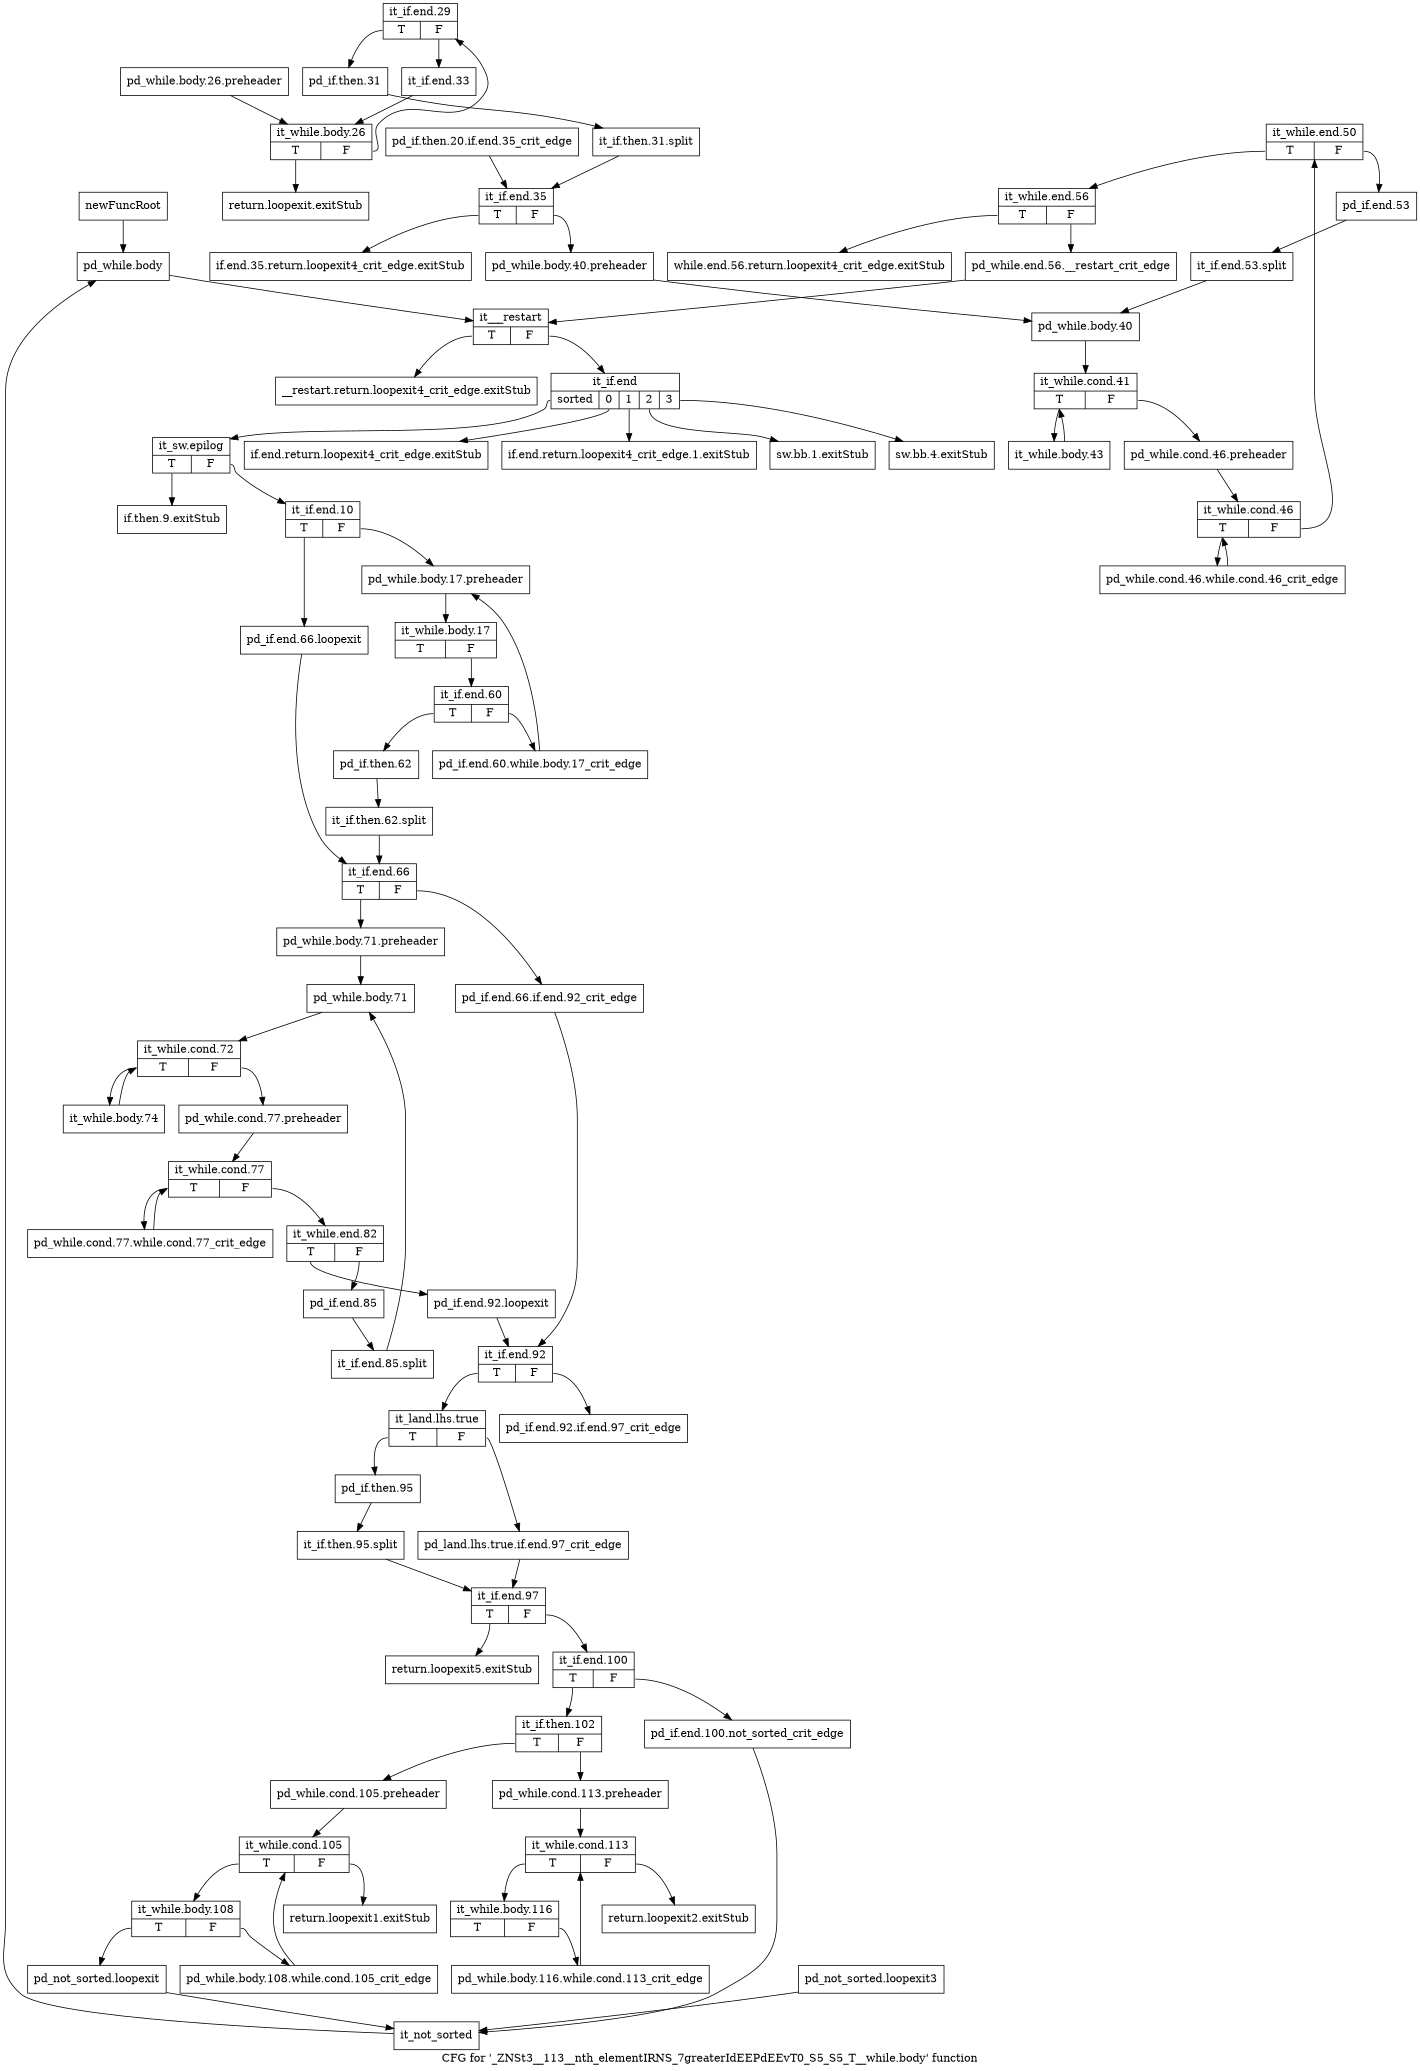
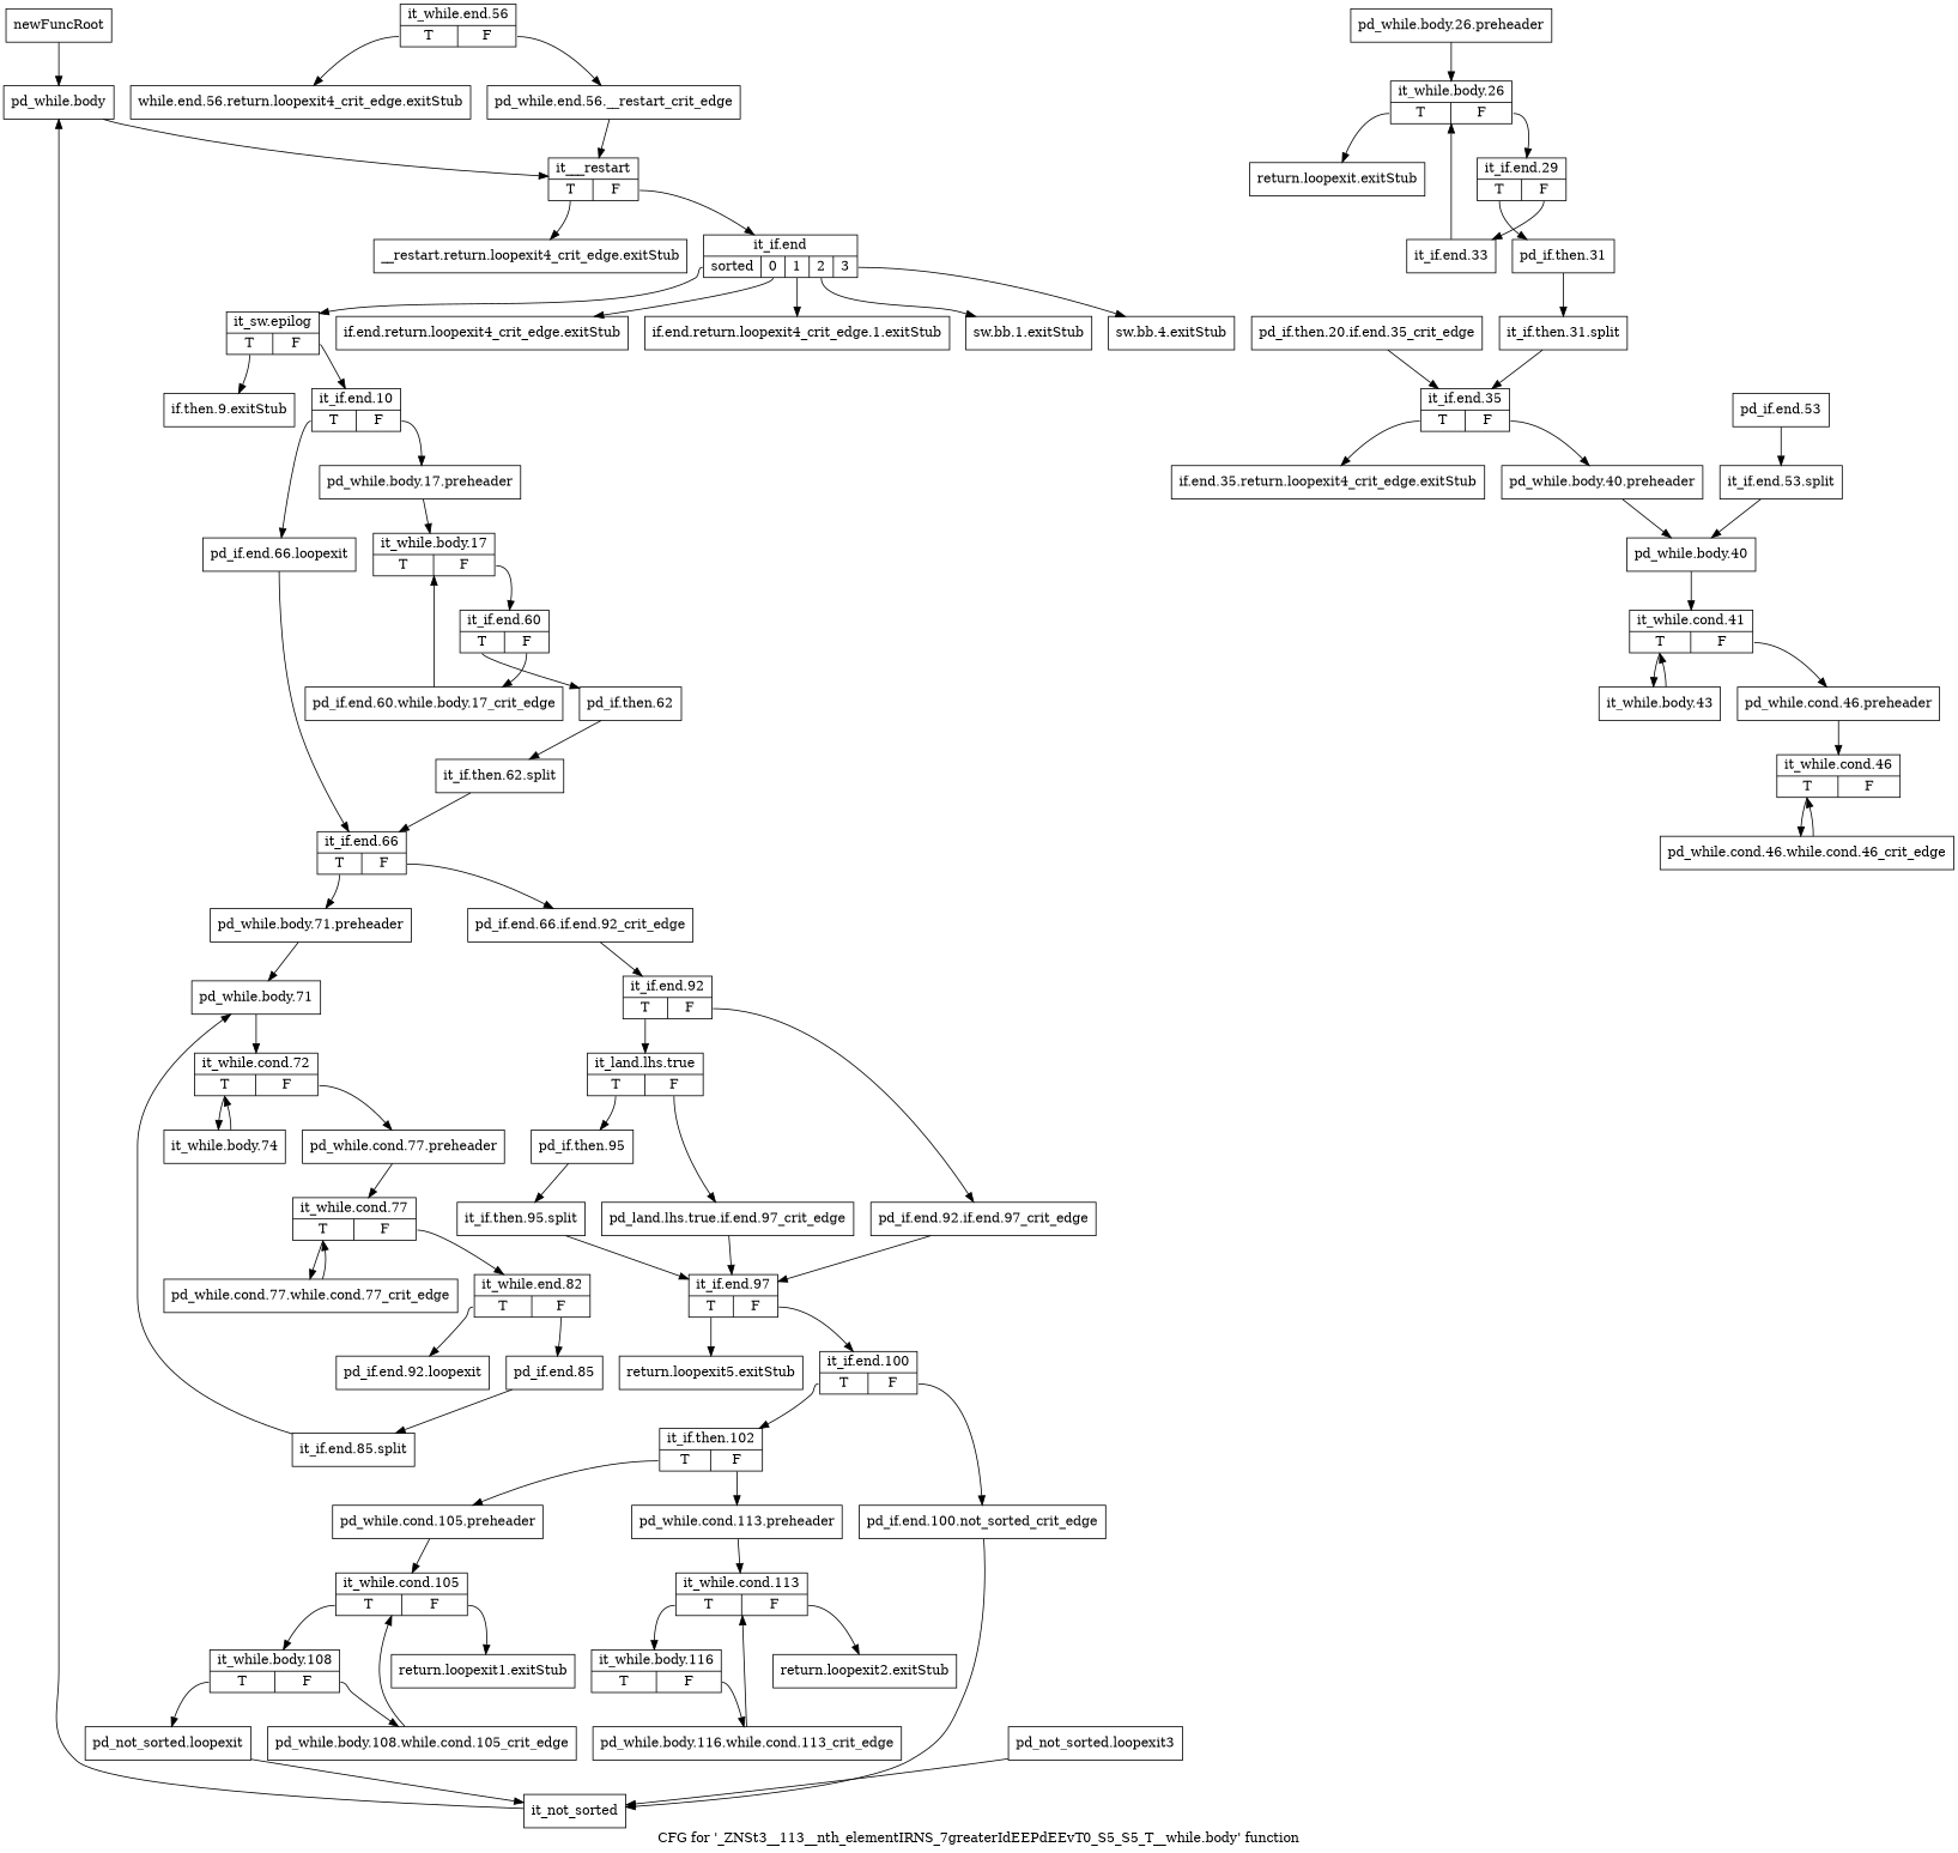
  digraph {
    label="CFG for '_ZNSt3__113__nth_elementIRNS_7greaterIdEEPdEEvT0_S5_S5_T__while.body' function"
    node [shape=record]
    n1 [label="{newFuncRoot}"]
    n2 [label="{pd_while.body}"]
    n3 [label="{it___restart|{<s0>T|<s1>F}}"]
    n4 [label="{__restart.return.loopexit4_crit_edge.exitStub}"]
    n5 [label="{it_if.end|{<s0>sorted|<s1>0|<s2>1|<s3>2|<s4>3}}"]
    n6 [label="{if.end.return.loopexit4_crit_edge.exitStub}"]
    n7 [label="{if.end.return.loopexit4_crit_edge.1.exitStub}"]
    n8 [label="{sw.bb.1.exitStub}"]
    n9 [label="{sw.bb.4.exitStub}"]
    n10 [label="{if.then.9.exitStub}"]
    n11 [label="{return.loopexit.exitStub}"]
    n12 [label="{if.end.35.return.loopexit4_crit_edge.exitStub}"]
    n13 [label="{while.end.56.return.loopexit4_crit_edge.exitStub}"]
    n14 [label="{return.loopexit5.exitStub}"]
    n15 [label="{return.loopexit2.exitStub}"]
    n16 [label="{return.loopexit1.exitStub}"]
    n17 [label="{it_sw.epilog|{<s0>T|<s1>F}}"]
    n18 [label="{it_if.end.10|{<s0>T|<s1>F}}"]
    n19 [label="{pd_if.end.66.loopexit}"]
    n20 [label="{pd_while.body.17.preheader}"]
    n21 [label="{it_if.end.66|{<s0>T|<s1>F}}"]
    n22 [label="{it_while.body.17|{<s0>T|<s1>F}}"]
    n23 [label="{pd_while.body.71.preheader}"]
    n24 [label="{pd_if.end.66.if.end.92_crit_edge}"]
    n25 [label="{it_if.end.60|{<s0>T|<s1>F}}"]
    n26 [label="{pd_if.then.62}"]
    n27 [label="{pd_if.end.60.while.body.17_crit_edge}"]
    n28 [label="{pd_if.then.20.if.end.35_crit_edge}"]
    n29 [label="{it_if.end.35|{<s0>T|<s1>F}}"]
    n30 [label="{pd_while.body.26.preheader}"]
    n31 [label="{it_while.body.26|{<s0>T|<s1>F}}"]
    n32 [label="{it_if.then.62.split}"]
    n33 [label="{pd_while.body.71}"]
    n34 [label="{it_if.end.92|{<s0>T|<s1>F}}"]
    n35 [label="{pd_while.body.40.preheader}"]
    n36 [label="{it_if.end.29|{<s0>T|<s1>F}}"]
    n37 [label="{pd_if.then.31}"]
    n38 [label="{it_if.end.33}"]
    n39 [label="{it_if.then.31.split}"]
    n40 [label="{pd_while.body.40}"]
    n41 [label="{it_while.cond.41|{<s0>T|<s1>F}}"]
    n42 [label="{it_while.body.43}"]
    n43 [label="{pd_while.cond.46.preheader}"]
    n44 [label="{it_while.cond.46|{<s0>T|<s1>F}}"]
    n45 [label="{pd_while.cond.46.while.cond.46_crit_edge}"]
-   n46 [label="{it_while.end.50|{<s0>T|<s1>F}}"]
    n47 [label="{it_while.end.56|{<s0>T|<s1>F}}"]
    n48 [label="{pd_if.end.53}"]
    n49 [label="{pd_while.end.56.__restart_crit_edge}"]
    n50 [label="{it_if.end.53.split}"]
    n51 [label="{it_while.cond.72|{<s0>T|<s1>F}}"]
    n52 [label="{it_land.lhs.true|{<s0>T|<s1>F}}"]
    n53 [label="{pd_if.end.92.if.end.97_crit_edge}"]
    n54 [label="{pd_if.then.95}"]
    n55 [label="{pd_land.lhs.true.if.end.97_crit_edge}"]
    n56 [label="{it_if.end.97|{<s0>T|<s1>F}}"]
    n57 [label="{it_while.body.74}"]
    n58 [label="{pd_while.cond.77.preheader}"]
    n59 [label="{it_while.cond.77|{<s0>T|<s1>F}}"]
    n60 [label="{pd_while.cond.77.while.cond.77_crit_edge}"]
    n61 [label="{it_while.end.82|{<s0>T|<s1>F}}"]
    n62 [label="{pd_if.end.92.loopexit}"]
    n63 [label="{pd_if.end.85}"]
    n64 [label="{it_if.end.85.split}"]
    n65 [label="{it_if.then.95.split}"]
    n66 [label="{it_if.end.100|{<s0>T|<s1>F}}"]
    n67 [label="{it_if.then.102|{<s0>T|<s1>F}}"]
    n68 [label="{pd_if.end.100.not_sorted_crit_edge}"]
    n69 [label="{pd_while.cond.105.preheader}"]
    n70 [label="{pd_while.cond.113.preheader}"]
    n71 [label="{it_not_sorted}"]
    n72 [label="{it_while.cond.105|{<s0>T|<s1>F}}"]
    n73 [label="{it_while.cond.113|{<s0>T|<s1>F}}"]
    n74 [label="{it_while.body.108|{<s0>T|<s1>F}}"]
    n75 [label="{it_while.body.116|{<s0>T|<s1>F}}"]
    n76 [label="{pd_while.body.116.while.cond.113_crit_edge}"]
    n77 [label="{pd_not_sorted.loopexit3}"]
    n78 [label="{pd_not_sorted.loopexit}"]
    n79 [label="{pd_while.body.108.while.cond.105_crit_edge}"]
    n1 -> n2
    n2 -> n3
    n3 -> n4 [tailport=s0]
    n3 -> n5 [tailport=s1]
    n5 -> n6 [tailport=s1]
    n5 -> n7 [tailport=s2]
    n5 -> n8 [tailport=s3]
    n5 -> n9 [tailport=s4]
    n5 -> n17 [tailport=s0]
    n17 -> n10 [tailport=s0]
    n17 -> n18 [tailport=s1]
    n18 -> n19 [tailport=s0]
    n18 -> n20 [tailport=s1]
    n19 -> n21
    n20 -> n22
    n21 -> n23 [tailport=s0]
    n21 -> n24 [tailport=s1]
    n22 -> n25 [tailport=s1]
    n23 -> n33
    n24 -> n34
    n25 -> n26 [tailport=s0]
    n25 -> n27 [tailport=s1]
    n26 -> n32
-   n27 -> n20
+   n27 -> n22
    n28 -> n29
    n29 -> n12 [tailport=s0]
    n29 -> n35 [tailport=s1]
    n30 -> n31
    n31 -> n11 [tailport=s0]
    n31 -> n36 [tailport=s1]
    n32 -> n21
    n33 -> n51
    n34 -> n52 [tailport=s0]
    n34 -> n53 [tailport=s1]
    n35 -> n40
    n36 -> n37 [tailport=s0]
    n36 -> n38 [tailport=s1]
    n37 -> n39
    n38 -> n31
    n39 -> n29
    n40 -> n41
    n41 -> n42 [tailport=s0]
    n41 -> n43 [tailport=s1]
    n42 -> n41
    n43 -> n44
    n44 -> n45 [tailport=s0]
-   n44 -> n46 [tailport=s1]
    n45 -> n44
-   n46 -> n47 [tailport=s0]
-   n46 -> n48 [tailport=s1]
    n47 -> n13 [tailport=s0]
    n47 -> n49 [tailport=s1]
    n48 -> n50
    n49 -> n3
    n50 -> n40
    n51 -> n57 [tailport=s0]
    n51 -> n58 [tailport=s1]
    n52 -> n54 [tailport=s0]
    n52 -> n55 [tailport=s1]
+   n53 -> n56
    n54 -> n65
    n55 -> n56
    n56 -> n14 [tailport=s0]
    n56 -> n66 [tailport=s1]
    n57 -> n51
    n58 -> n59
    n59 -> n60 [tailport=s0]
    n59 -> n61 [tailport=s1]
    n60 -> n59
    n61 -> n62 [tailport=s0]
    n61 -> n63 [tailport=s1]
-   n62 -> n34
    n63 -> n64
    n64 -> n33
    n65 -> n56
    n66 -> n67 [tailport=s0]
    n66 -> n68 [tailport=s1]
    n67 -> n69 [tailport=s0]
    n67 -> n70 [tailport=s1]
    n68 -> n71
    n69 -> n72
    n70 -> n73
    n71 -> n2
    n72 -> n16 [tailport=s1]
    n72 -> n74 [tailport=s0]
    n73 -> n15 [tailport=s1]
    n73 -> n75 [tailport=s0]
    n74 -> n78 [tailport=s0]
    n74 -> n79 [tailport=s1]
    n75 -> n76 [tailport=s1]
    n76 -> n73
    n77 -> n71
    n78 -> n71
    n79 -> n72
  }
